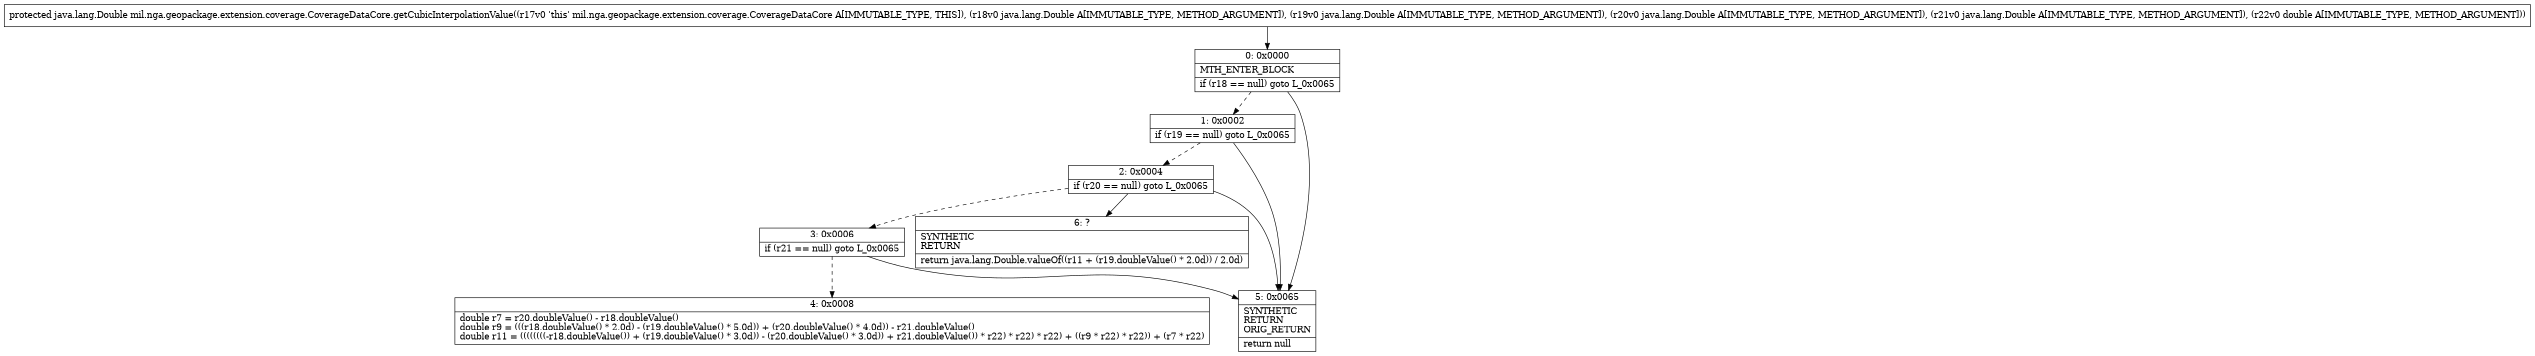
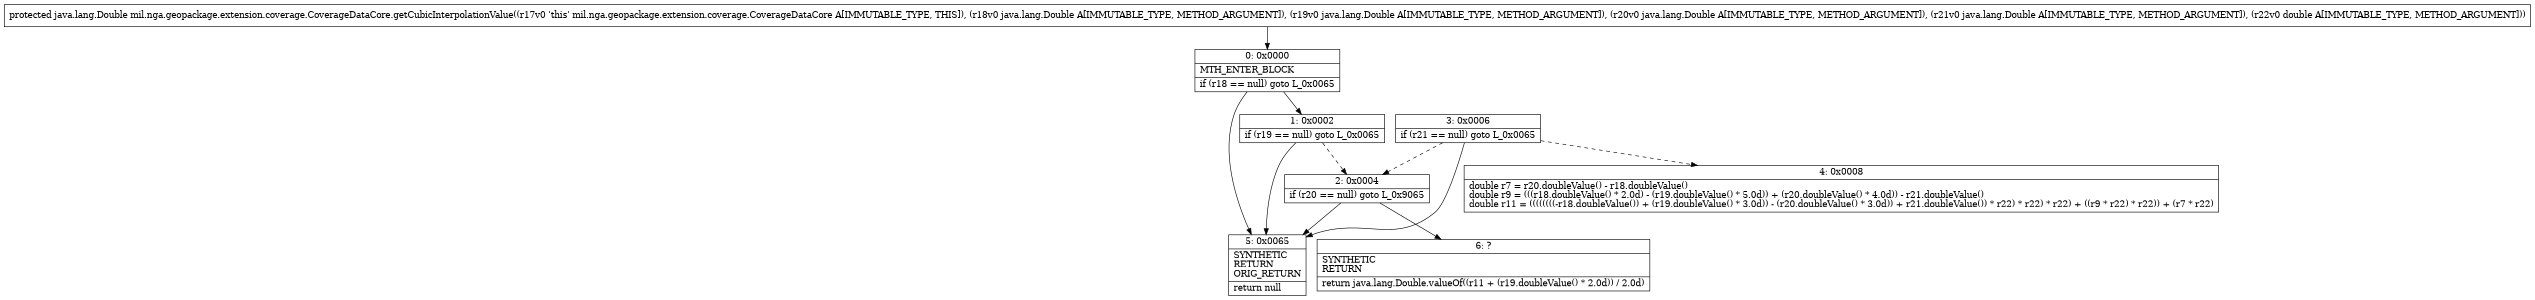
  digraph {
    node [shape=record]
    n1 [label="{0\:\ 0x0000|MTH_ENTER_BLOCK\l|if (r18 == null) goto L_0x0065\l}"]
    n2 [label="{1\:\ 0x0002|if (r19 == null) goto L_0x0065\l}"]
    n3 [label="{5\:\ 0x0065|SYNTHETIC\lRETURN\lORIG_RETURN\l|return null\l}"]
-   n4 [label="{2\:\ 0x0004|if (r20 == null) goto L_0x0065\l}"]
+   n4 [label="{2\:\ 0x0004|if (r20 == null) goto L_0x9065\l}"]
    n5 [label="{3\:\ 0x0006|if (r21 == null) goto L_0x0065\l}"]
    n6 [label="{6\:\ ?|SYNTHETIC\lRETURN\l|return java.lang.Double.valueOf((r11 + (r19.doubleValue() * 2.0d)) \/ 2.0d)\l}"]
    n7 [label="{4\:\ 0x0008|double r7 = r20.doubleValue() \- r18.doubleValue()\ldouble r9 = (((r18.doubleValue() * 2.0d) \- (r19.doubleValue() * 5.0d)) + (r20.doubleValue() * 4.0d)) \- r21.doubleValue()\ldouble r11 = ((((((((\-r18.doubleValue()) + (r19.doubleValue() * 3.0d)) \- (r20.doubleValue() * 3.0d)) + r21.doubleValue()) * r22) * r22) * r22) + ((r9 * r22) * r22)) + (r7 * r22)\l}"]
    n8 [label="{protected java.lang.Double mil.nga.geopackage.extension.coverage.CoverageDataCore.getCubicInterpolationValue((r17v0 'this' mil.nga.geopackage.extension.coverage.CoverageDataCore A[IMMUTABLE_TYPE, THIS]), (r18v0 java.lang.Double A[IMMUTABLE_TYPE, METHOD_ARGUMENT]), (r19v0 java.lang.Double A[IMMUTABLE_TYPE, METHOD_ARGUMENT]), (r20v0 java.lang.Double A[IMMUTABLE_TYPE, METHOD_ARGUMENT]), (r21v0 java.lang.Double A[IMMUTABLE_TYPE, METHOD_ARGUMENT]), (r22v0 double A[IMMUTABLE_TYPE, METHOD_ARGUMENT])) }"]
-   n1 -> n2 [style=dashed]
+   n1 -> n2 [style=solid]
    n1 -> n3
    n2 -> n3
    n2 -> n4 [style=dashed]
    n4 -> n3
-   n4 -> n5 [style=dashed]
+   n5 -> n4 [style=dashed]
    n4 -> n6
    n5 -> n3
    n5 -> n7 [style=dashed]
    n8 -> n1
  }
